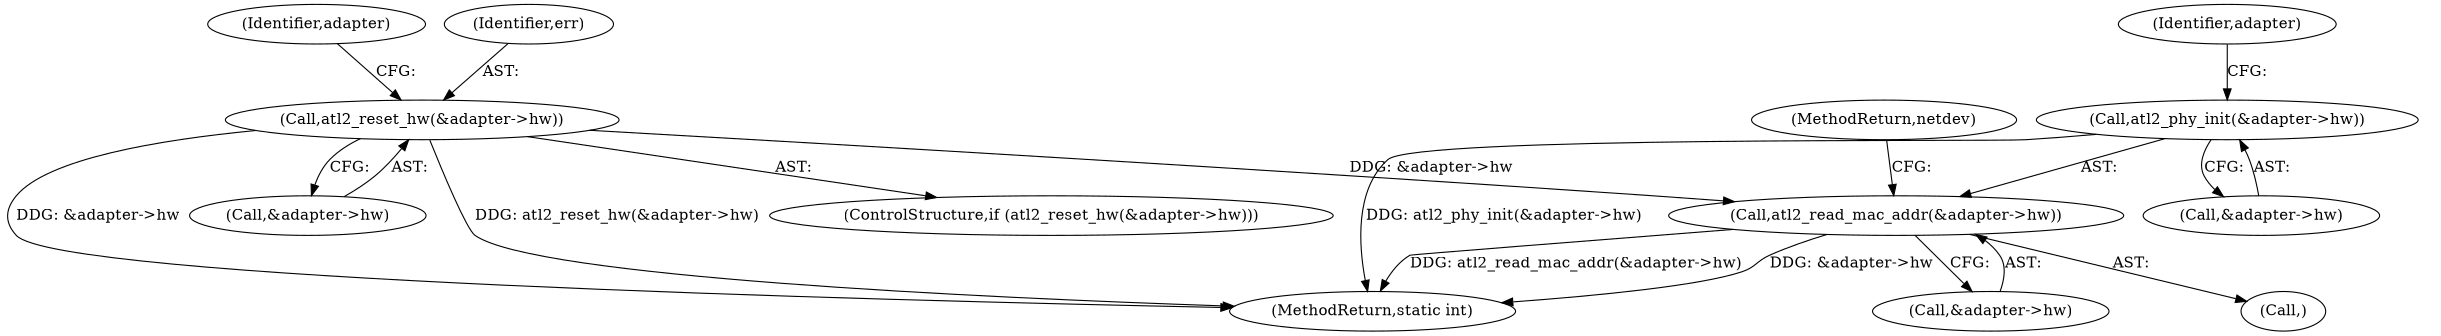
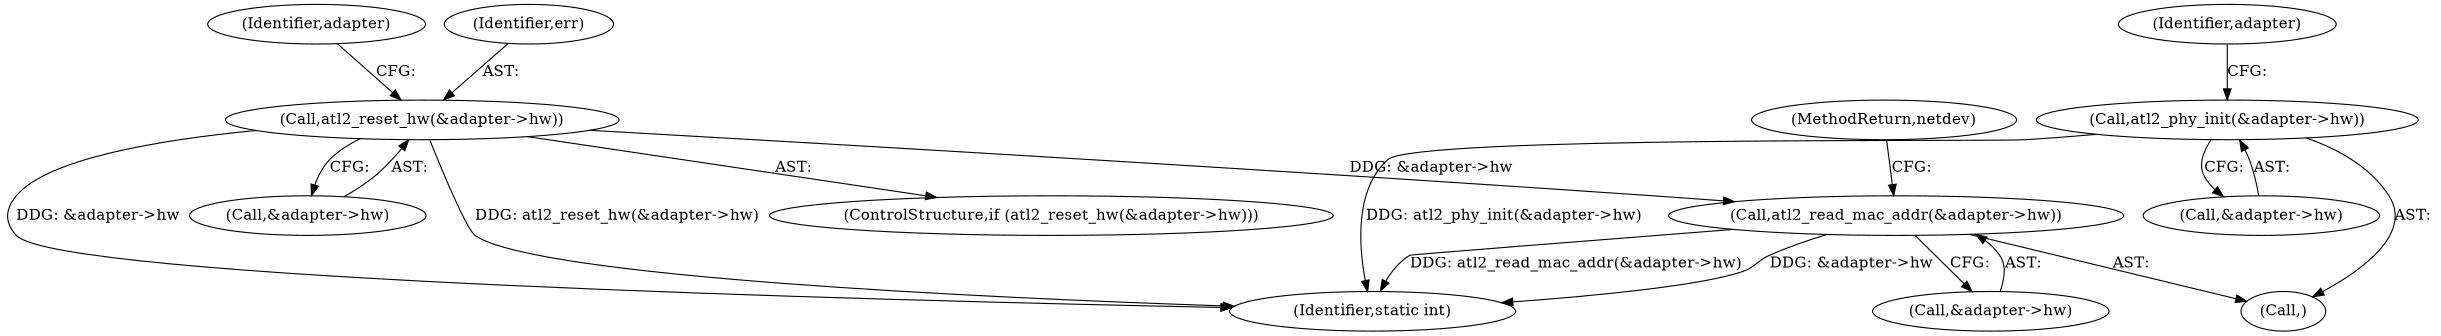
  digraph {
    n1 [label="(Call,atl2_read_mac_addr(&adapter->hw))"]
    n2 [label="(Call,&adapter->hw)"]
-   n3 [label="(MethodReturn,static int)"]
+   n3 [label="(Identifier,static int)"]
    n4 [label="(Call,)"]
    n5 [label="(Call,atl2_reset_hw(&adapter->hw))"]
    n6 [label="(Call,&adapter->hw)"]
    n7 [label="(ControlStructure,if (atl2_reset_hw(&adapter->hw)))"]
    n8 [label="(Call,atl2_phy_init(&adapter->hw))"]
    n9 [label="(Call,&adapter->hw)"]
    n10 [label="(Identifier,err)"]
    n11 [label="(Identifier,adapter)"]
    n12 [label="(Identifier,adapter)"]
    n13 [label="(MethodReturn,netdev)"]
    n1 -> n2 [label="CFG: "]
    n1 -> n3 [label="DDG: atl2_read_mac_addr(&adapter->hw)"]
    n1 -> n3 [label="DDG: &adapter->hw"]
    n1 -> n4 [label="AST: "]
    n2 -> n1 [label="AST: "]
    n5 -> n1 [label="DDG: &adapter->hw"]
    n5 -> n3 [label="DDG: &adapter->hw"]
    n5 -> n3 [label="DDG: atl2_reset_hw(&adapter->hw)"]
    n5 -> n6 [label="CFG: "]
    n5 -> n7 [label="AST: "]
    n6 -> n5 [label="AST: "]
    n8 -> n3 [label="DDG: atl2_phy_init(&adapter->hw)"]
-   n8 -> n1 [label="AST: "]
+   n8 -> n4 [label="AST: "]
    n8 -> n9 [label="CFG: "]
    n9 -> n8 [label="AST: "]
    n10 -> n5 [label="AST: "]
    n11 -> n8 [label="CFG: "]
    n12 -> n5 [label="CFG: "]
    n13 -> n1 [label="CFG: "]
  }
